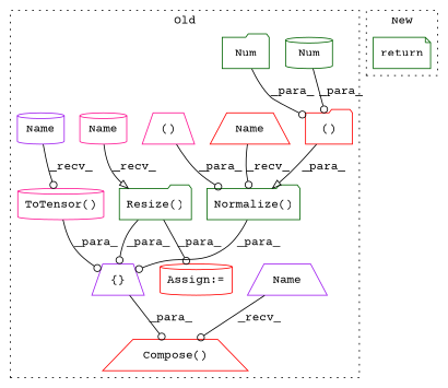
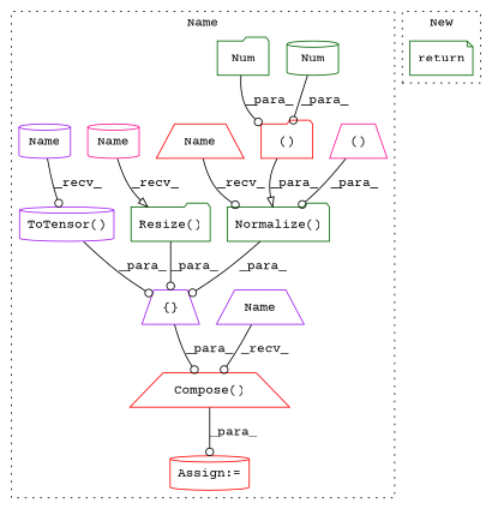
  digraph {
    fontname="Courier Prime"
    node [a=75 color=darkgreen fontname="Courier Prime" l=10 s=560 shape=trapezium]
    edge [arrowhead=odot fontname="Courier Prime"]
    n1 [l="18,1" label="Resize()" s="524,545" shape=folder]
    n2 [a=59 color=purple l="14,0" label="{}" s="510,661"]
-   n3 [color=deeppink l=21 label="ToTensor()" shape=cylinder]
+   n3 [color=purple l=21 label="ToTensor()" shape=cylinder]
    n4 [color=red l="28,6" label="Compose()" s="482,672"]
    n5 [a=68 color=red l=3 label="Assign:=" s=479 shape=cylinder]
    n6 [l="21,1" label="Normalize()" s="595,660" shape=folder]
    n7 [a=54 color=red l=14 label="()" s=645 shape=folder]
    n8 [a=76 l=5 label=Num s=640 shape=cylinder]
    n9 [a=54 color=deeppink l=14 label="()" s=622]
    n10 [a=76 l=5 label=Num s=647 shape=folder]
    n11 [a=87 color=red label=Name s=595]
    n12 [a=87 color=purple label=Name s=482]
    n13 [a=87 color=deeppink label=Name s=524 shape=cylinder]
    n14 [a=87 color=purple label=Name shape=cylinder]
    n15 [a=93 l=7 label=return s=912 shape=note]
    subgraph cluster_1 {
-     label=Old
+     label=Name
      style=dotted
      n1
      n2
      n3
      n4
      n5
      n6
      n7
      n8
      n9
      n10
      n11
      n12
      n13
      n14
    }
    subgraph cluster_2 {
      label=New
      style=dotted
      n15
    }
    n1 -> n2 [label=_para_]
    n2 -> n4 [label=_para_]
    n3 -> n2 [label=_para_]
-   n1 -> n5 [label=_para_]
+   n4 -> n5 [label=_para_]
    n6 -> n2 [label=_para_]
    n7 -> n6 [arrowhead=onormal label=_para_]
    n8 -> n7 [label=_para_]
    n9 -> n6 [label=_para_]
    n10 -> n7 [label=_para_]
    n11 -> n6 [label=_recv_]
    n12 -> n4 [label=_recv_]
    n13 -> n1 [arrowhead=onormal label=_recv_]
    n14 -> n3 [label=_recv_]
  }
